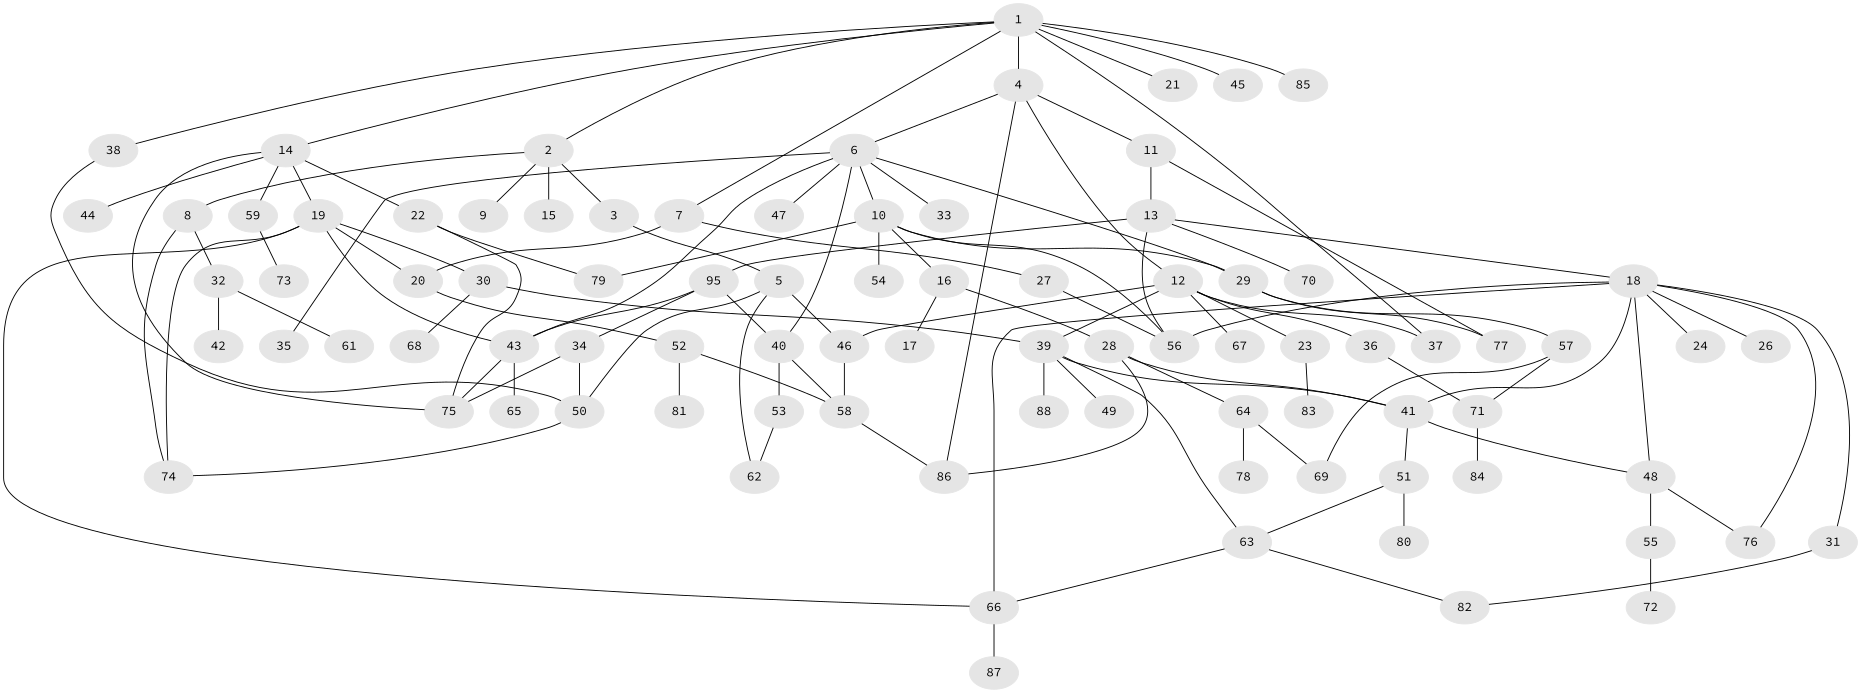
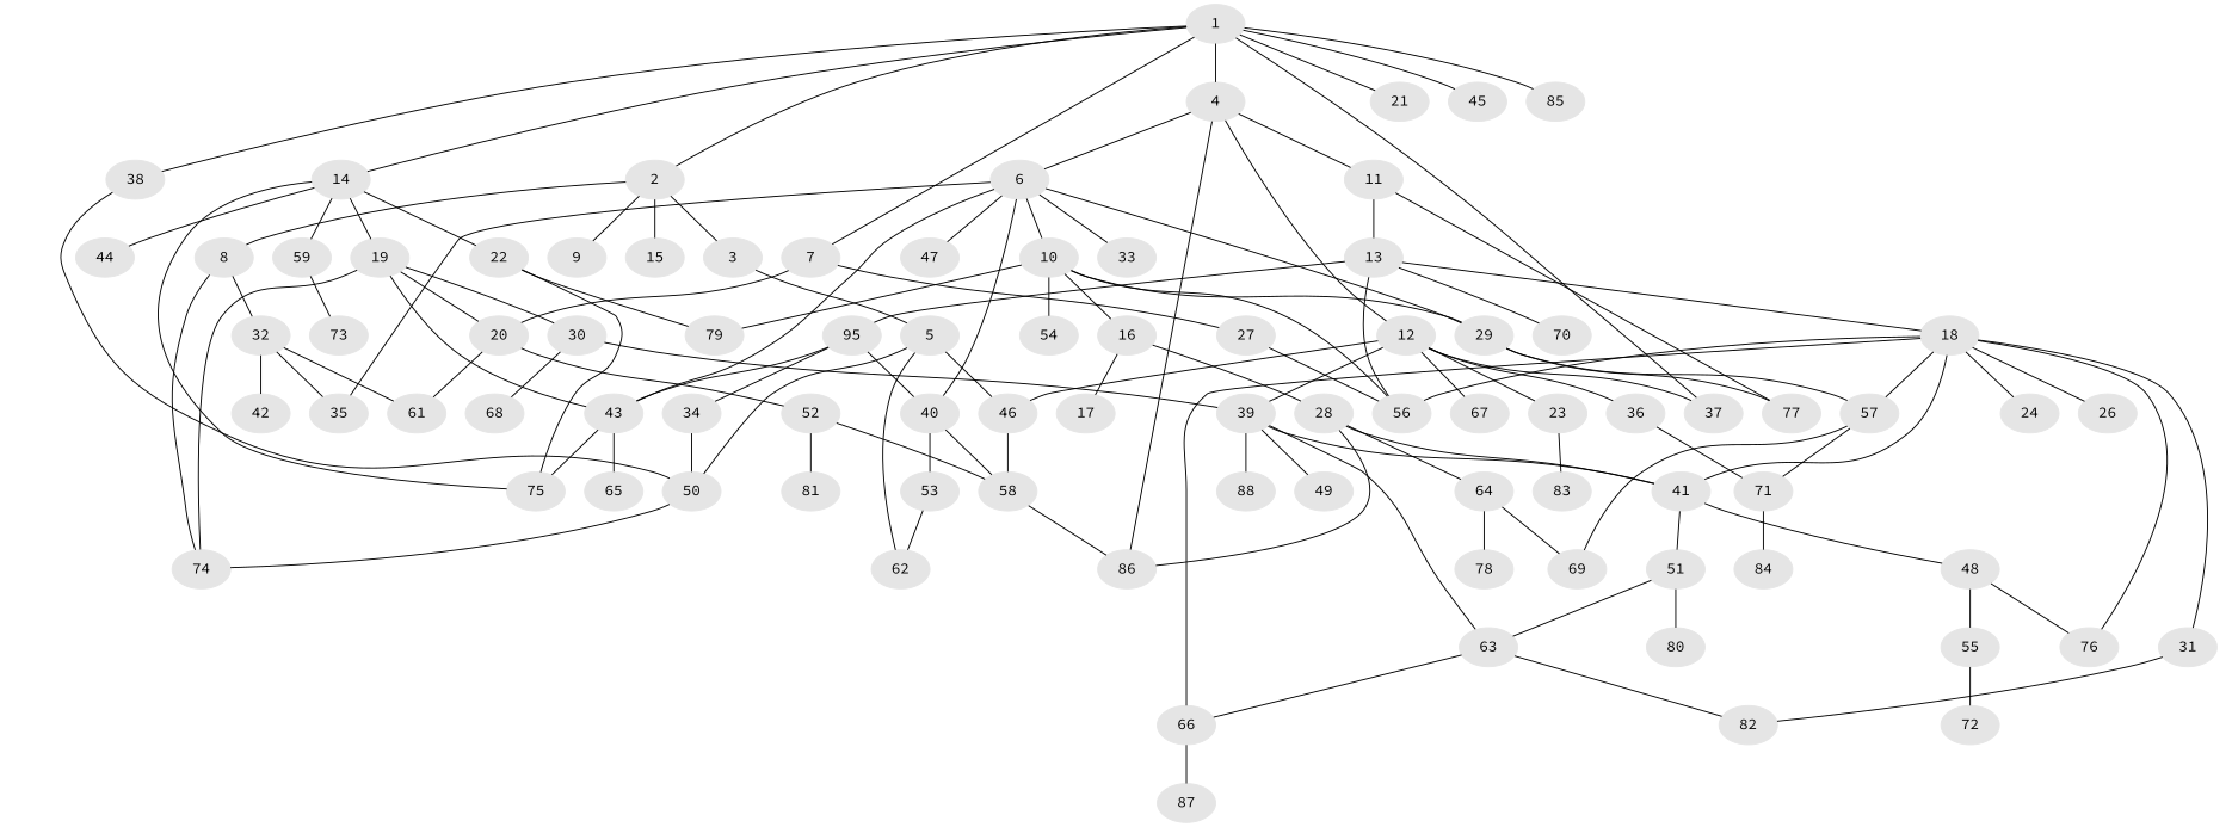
  graph {
    fontname="Source Code Pro"
    node [color=gray90 fontname="Source Code Pro" style=filled]
    edge [fontname="Source Code Pro"]
    1
    2
    4
    7
    14
    21
    37
    38
    45
    85
    3
    8
    9
    15
    6
    11
    12
    86
    20
    27
    19
    22
    44
    59
    75
    50
    5
    32
    74
    46
    62
    10
    29
    33
    35
    40
    43
    47
    13
    77
    23
    36
    39
    67
    58
    16
    54
    56
    79
    57
    53
    65
    52
    61
    42
    17
    28
    18
    n59 [label=95]
    70
    83
    71
    41
    49
    63
    88
    24
    26
    31
    66
    76
    34
    30
    73
    64
    82
    48
    51
    69
    87
    68
    81
    78
    84
    55
    80
    72
    1 -- 2
    1 -- 4
    1 -- 7
    1 -- 14
    1 -- 21
    1 -- 37
    1 -- 38
    1 -- 45
    1 -- 85
    2 -- 3
    2 -- 8
    2 -- 9
    2 -- 15
    4 -- 6
    4 -- 11
    4 -- 12
    4 -- 86
    7 -- 20
    7 -- 27
    14 -- 19
    14 -- 22
    14 -- 44
    14 -- 59
    14 -- 75
    38 -- 50
    3 -- 5
    8 -- 32
    8 -- 74
    6 -- 10
    6 -- 29
    6 -- 33
    6 -- 35
    6 -- 40
    6 -- 43
    6 -- 47
    11 -- 13
    11 -- 77
    12 -- 37
    12 -- 46
    12 -- 23
    12 -- 36
    12 -- 39
    12 -- 67
    20 -- 52
+   20 -- 61
    27 -- 56
    19 -- 20
    19 -- 74
    19 -- 43
-   19 -- 66
    19 -- 30
    22 -- 75
    22 -- 79
    59 -- 73
    50 -- 74
    5 -- 50
    5 -- 46
    5 -- 62
+   32 -- 35
    32 -- 61
    32 -- 42
    46 -- 58
    10 -- 29
    10 -- 16
    10 -- 54
    10 -- 56
    10 -- 79
    29 -- 77
    29 -- 57
    40 -- 58
    40 -- 53
    43 -- 75
    43 -- 65
    13 -- 56
    13 -- 18
    13 -- n59
    13 -- 70
    23 -- 83
    36 -- 71
    39 -- 41
    39 -- 49
    39 -- 63
    39 -- 88
    58 -- 86
    16 -- 17
    16 -- 28
    57 -- 71
    57 -- 69
    53 -- 62
    52 -- 58
    52 -- 81
    28 -- 86
    28 -- 41
    28 -- 64
    18 -- 56
-   18 -- 48
+   18 -- 57
    18 -- 41
    18 -- 24
    18 -- 26
    18 -- 31
    18 -- 66
    18 -- 76
    n59 -- 40
    n59 -- 43
    n59 -- 34
    71 -- 84
    41 -- 48
    41 -- 51
    63 -- 66
    63 -- 82
    31 -- 82
    66 -- 87
-   34 -- 75
    34 -- 50
    30 -- 39
    30 -- 68
    64 -- 69
    64 -- 78
    48 -- 76
    48 -- 55
    51 -- 63
    51 -- 80
    55 -- 72
  }
